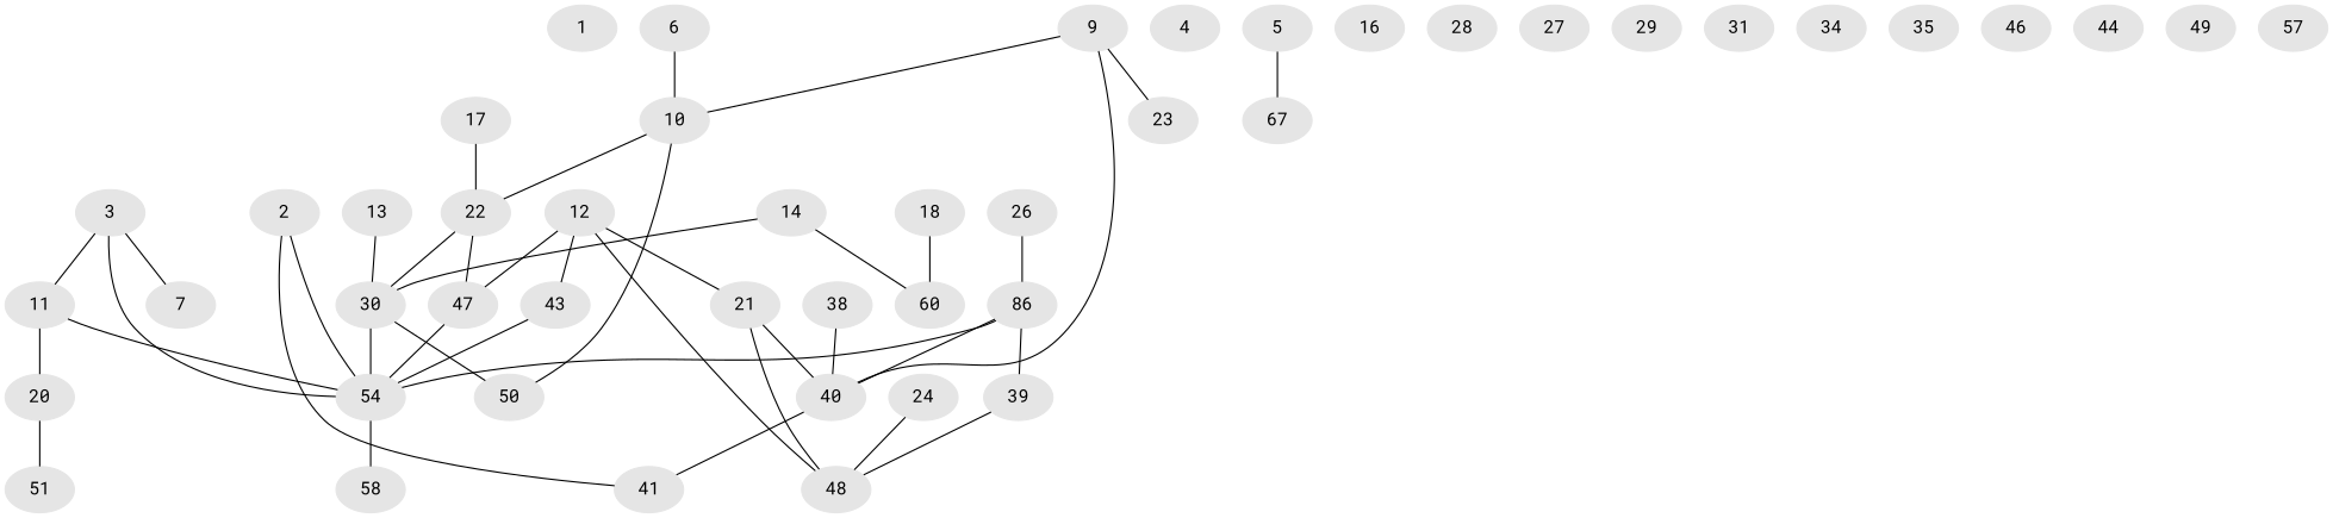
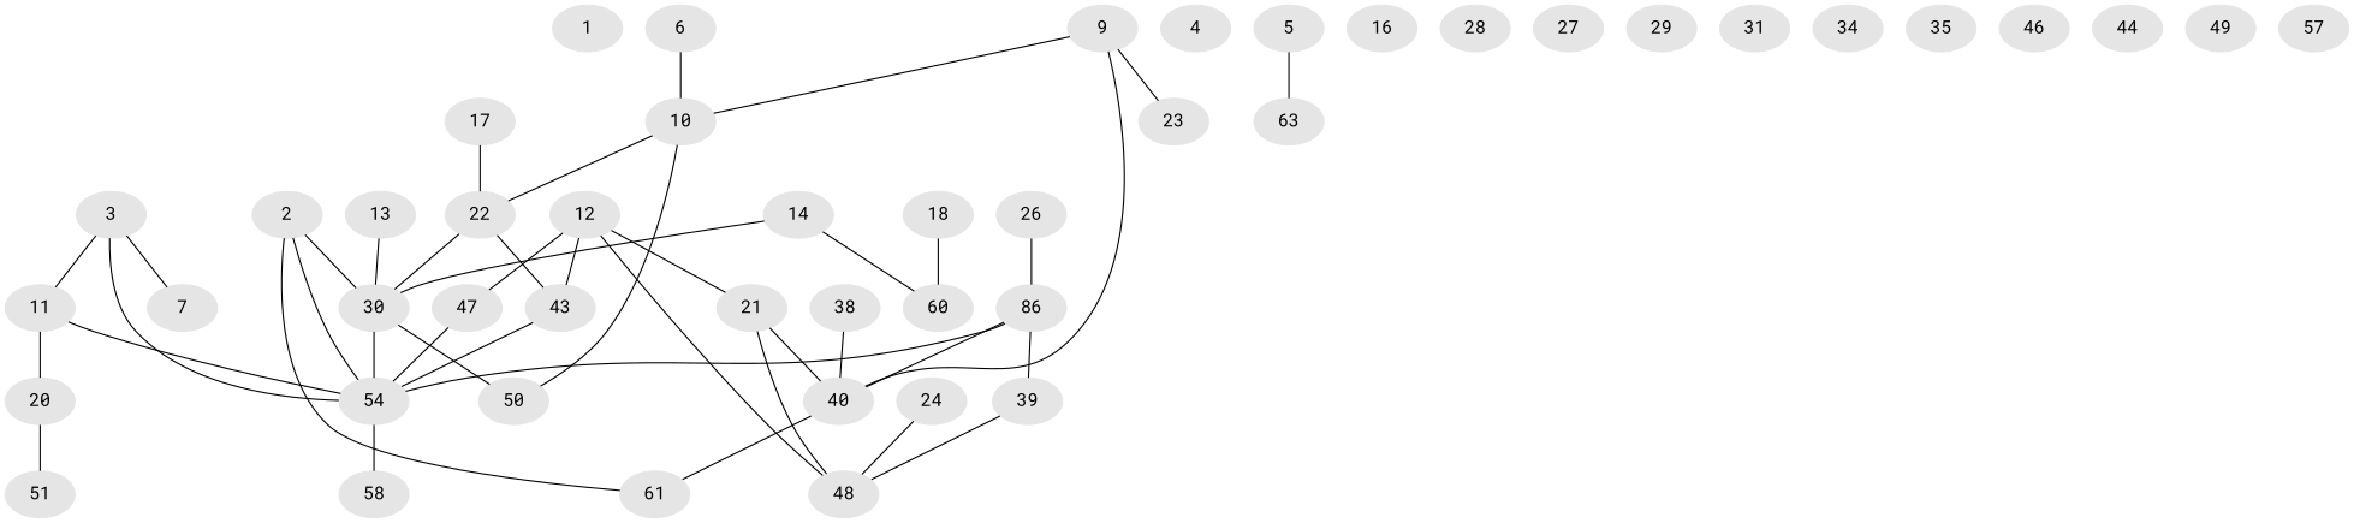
  graph {
    fontname="Roboto Mono"
    node [color=gray90 fontname="Roboto Mono" style=filled]
    edge [fontname="Roboto Mono"]
    1
    2 [super="+57"]
    30 [super="+33"]
    54 [super="+63"]
-   61 [super="+68" label=41]
+   61 [super="+68"]
    50
    58
    3 [super="+8"]
    7 [super="+56"]
    11 [super="+55"]
    20
    4 [super="+28"]
    5 [super="+53"]
-   67
+   67 [label=63]
    10 [super="+15"]
    22 [super="+69"]
    6
    9 [super="+32"]
    23
    40 [super="+70"]
    43
    51 [super="+66"]
    12 [super="+19"]
    21 [super="+64"]
    47
    48 [super="+62"]
    13
    14 [super="+41"]
    60
    16
    17
    18 [super="+46"]
    24
    n34 [label=28]
    n35 [label=86 super="+45"]
    39
    26
    27 [super="+59"]
    29
    31
    34
    35
    38
    n44 [label=46]
    44
    49
    n47 [label=57]
+   2 -- 30
    2 -- 54
    2 -- 61
    30 -- 54
    30 -- 50
    54 -- 58
    3 -- 54
    3 -- 7
    3 -- 11
    11 -- 54
    11 -- 20
    20 -- 51
    5 -- 67
    10 -- 50
    10 -- 22
    22 -- 30
-   22 -- 47
+   22 -- 43
    6 -- 10
    9 -- 10
    9 -- 23
    9 -- 40
    40 -- 61
    43 -- 54
    12 -- 43
    12 -- 21
    12 -- 47
    12 -- 48
    21 -- 40
    21 -- 48
    47 -- 54
    13 -- 30
    14 -- 30
    14 -- 60
    17 -- 22
    18 -- 60
    24 -- 48
    n35 -- 54
    n35 -- 40
    n35 -- 39
    39 -- 48
    26 -- n35
    38 -- 40
  }
